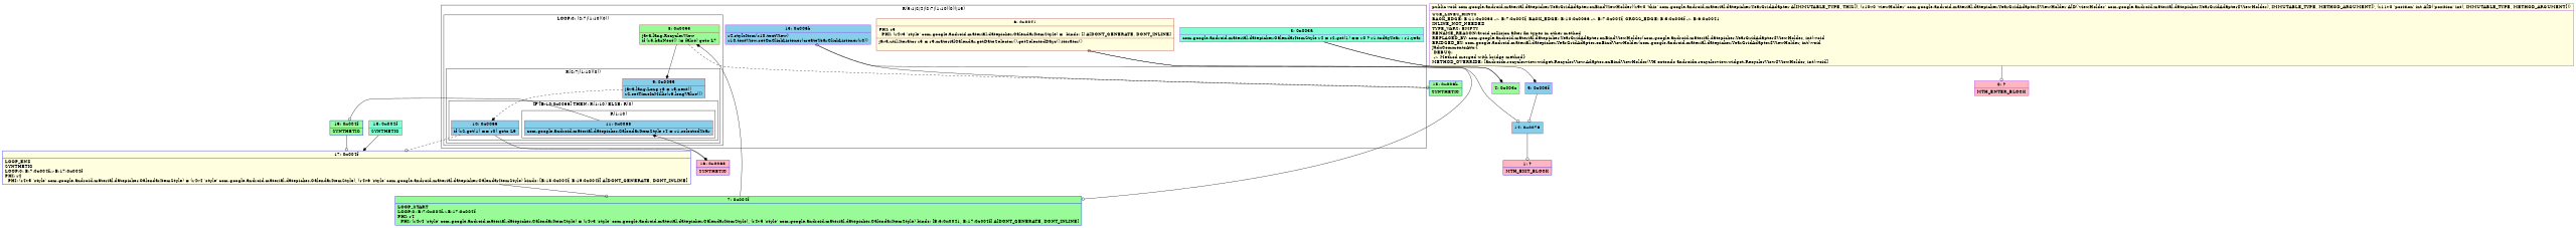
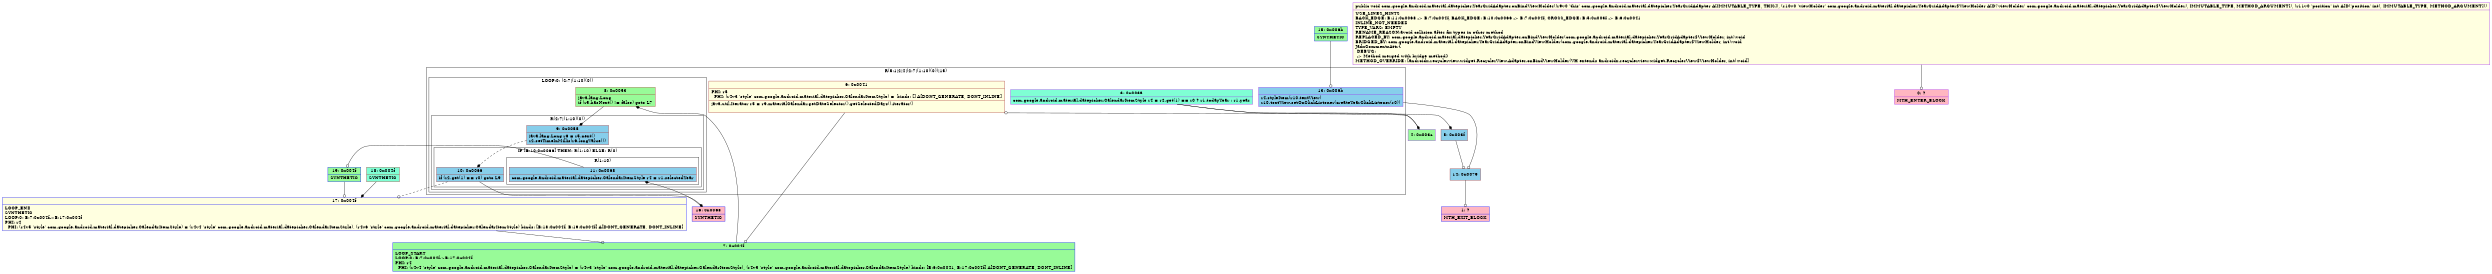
  digraph {
    node [color=brown fillcolor=skyblue shape=record style=filled]
    edge [arrowhead=odot]
    n1 [label="{11\:\ 0x0068|com.google.android.material.datepicker.CalendarItemStyle r4 = r1.selectedYear\l}"]
    n2 [label="{10\:\ 0x0066|if (r2.get(1) == r0) goto L9\l}"]
    n3 [label="{9\:\ 0x0055|java.lang.Long r6 = r5.next()\lr2.setTimeInMillis(r6.longValue())\l}"]
-   n4 [fillcolor=palegreen label="{8\:\ 0x0053|java.lang.RecyclerView \lif (r5.hasNext() != false) goto L7\l}"]
+   n4 [fillcolor=palegreen label="{8\:\ 0x0053|java.lang.Long \lif (r5.hasNext() != false) goto L7\l}"]
    n5 [color=purple fillcolor=aquamarine label="{3\:\ 0x003a|com.google.android.material.datepicker.CalendarItemStyle r4 = r2.get(1) == r0 ? r1.todayYear : r1.year\l}"]
    n6 [fillcolor=lightyellow label="{6\:\ 0x0041|PHI: r5 \l  PHI: (r4v3 'style' com.google.android.material.datepicker.CalendarItemStyle) =  binds: [] A[DONT_GENERATE, DONT_INLINE]\l|java.util.Iterator r5 = r9.materialCalendar.getDateSelector().getSelectedDays().iterator()\l\l}"]
    n7 [color=purple label="{13\:\ 0x006b|r4.styleItem(r10.textView)\lr10.textView.setOnClickListener(createYearClickListener(r0))\l}"]
    n8 [color=blue fillcolor=palegreen label="{19\:\ 0x004f|SYNTHETIC\l}"]
    n9 [color=blue fillcolor=lightpink label="{16\:\ 0x0068|SYNTHETIC\l}"]
    n10 [color=blue fillcolor=lightyellow label="{17\:\ 0x004f|LOOP_END\lSYNTHETIC\lLOOP:0: B:7:0x004f\-\>B:17:0x004f\lPHI: r4 \l  PHI: (r4v5 'style' com.google.android.material.datepicker.CalendarItemStyle) = (r4v4 'style' com.google.android.material.datepicker.CalendarItemStyle), (r4v6 'style' com.google.android.material.datepicker.CalendarItemStyle) binds: [B:18:0x004f, B:19:0x004f] A[DONT_GENERATE, DONT_INLINE]\l}"]
    n11 [color=blue fillcolor=palegreen label="{15\:\ 0x006b|SYNTHETIC\l}"]
    n12 [color=purple fillcolor=palegreen label="{4\:\ 0x003c}"]
-   n13 [color=purple label="{5\:\ 0x003f}"]
+   n13 [label="{5\:\ 0x003f}"]
    n14 [color=blue fillcolor=palegreen label="{7\:\ 0x004f|LOOP_START\lLOOP:0: B:7:0x004f\-\>B:17:0x004f\lPHI: r4 \l  PHI: (r4v4 'style' com.google.android.material.datepicker.CalendarItemStyle) = (r4v3 'style' com.google.android.material.datepicker.CalendarItemStyle), (r4v5 'style' com.google.android.material.datepicker.CalendarItemStyle) binds: [B:6:0x0041, B:17:0x004f] A[DONT_GENERATE, DONT_INLINE]\l}"]
    n15 [label="{14\:\ 0x0079}"]
    n16 [fillcolor=aquamarine label="{18\:\ 0x004f|SYNTHETIC\l}"]
    n17 [color=blue fillcolor=lightpink label="{1\:\ ?|MTH_EXIT_BLOCK\l}"]
    n18 [color=purple fillcolor=lightpink label="{0\:\ ?|MTH_ENTER_BLOCK\l}"]
    n19 [color=purple fillcolor=lightyellow label="{public void com.google.android.material.datepicker.YearGridAdapter.onBindViewHolder((r9v0 'this' com.google.android.material.datepicker.YearGridAdapter A[IMMUTABLE_TYPE, THIS]), (r10v0 'viewHolder' com.google.android.material.datepicker.YearGridAdapter$ViewHolder A[D('viewHolder' com.google.android.material.datepicker.YearGridAdapter$ViewHolder), IMMUTABLE_TYPE, METHOD_ARGUMENT]), (r11v0 'position' int A[D('position' int), IMMUTABLE_TYPE, METHOD_ARGUMENT]))  | USE_LINES_HINTS\lBACK_EDGE: B:11:0x0068 \-\> B:7:0x004f, BACK_EDGE: B:10:0x0066 \-\> B:7:0x004f, CROSS_EDGE: B:5:0x003f \-\> B:6:0x0041\lINLINE_NOT_NEEDED\lTYPE_VARS: EMPTY\lRENAME_REASON:avoid collision after fix types in other method\lREPLACED_BY: com.google.android.material.datepicker.YearGridAdapter.onBindViewHolder(com.google.android.material.datepicker.YearGridAdapter$ViewHolder, int):void\lBRIDGED_BY: com.google.android.material.datepicker.YearGridAdapter.onBindViewHolder(com.google.android.material.datepicker.YearGridAdapter$ViewHolder, int):void\lJadxCommentsAttr\{\l DEBUG: \l \-\> Method merged with bridge method\}\lMETHOD_OVERRIDE: [androidx.recyclerview.widget.RecyclerView.Adapter.onBindViewHolder(VH extends androidx.recyclerview.widget.RecyclerView$ViewHolder, int):void]\l}"]
    subgraph cluster_1 {
      label="R(5:1|2|4|(2:7|(1:10)(0))|15)"
      n5
      n6
      n7
      subgraph cluster_2 {
        label="LOOP:0: (2:7|(1:10)(0))"
        n4
        subgraph cluster_3 {
          label="R(2:7|(1:10)(0))"
          n3
          subgraph cluster_4 {
            label="IF [B:10:0x0066] THEN: R(1:10) ELSE: R(0)"
            n2
            subgraph cluster_5 {
              label="R(1:10)"
              n1
            }
            subgraph cluster_6 {
              label="R(0)"
            }
          }
        }
      }
    }
    n1 -> n8
    n2 -> n9 [arrowhead=diamond]
    n2 -> n10 [style=dashed]
    n3 -> n2 [arrowhead=diamond style=dashed]
    n4 -> n3 [arrowhead=diamond]
-   n4 -> n11 [style=dashed]
    n5 -> n12 [arrowhead=diamond]
    n5 -> n13 [arrowhead=diamond]
    n6 -> n14
    n7 -> n15
    n8 -> n10
    n9 -> n1 [arrowhead=diamond]
    n10 -> n14
    n11 -> n7
    n12 -> n6
    n13 -> n15
    n14 -> n4 [arrowhead=diamond]
    n15 -> n17
    n16 -> n10 [arrowhead=diamond]
    n19 -> n18
  }
